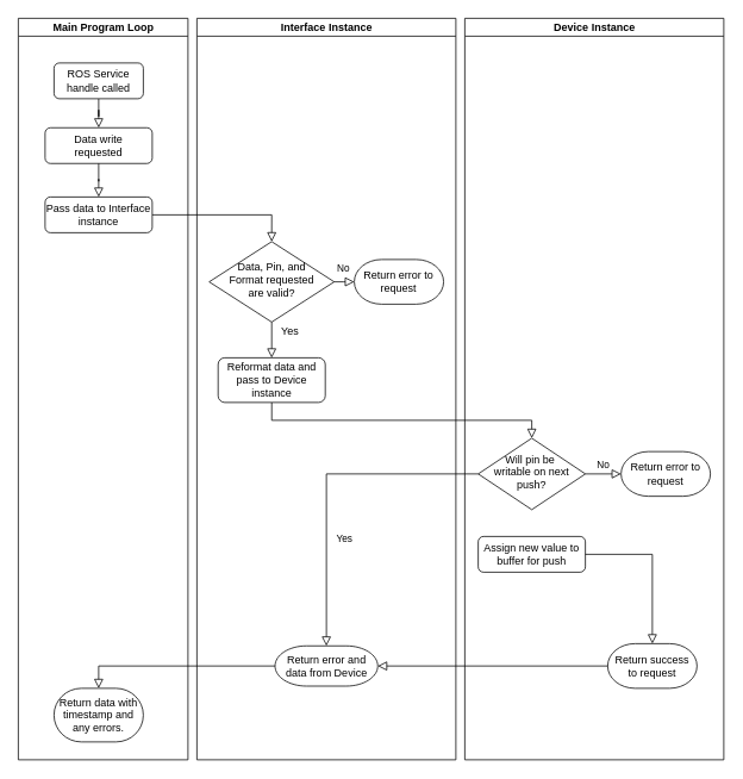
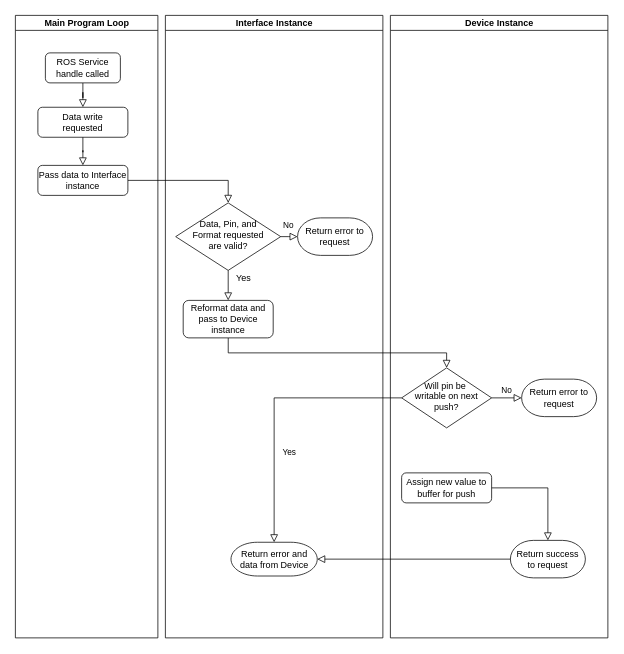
  <mxCell id="0" />
  <mxCell id="1" parent="0" />
  <mxCell id="2" value="" style="edgeStyle=orthogonalEdgeStyle;rounded=0;orthogonalLoop=1;jettySize=auto;html=1;entryX=0.5;entryY=0;entryDx=0;entryDy=0;endArrow=block;endFill=0;endSize=8;exitX=1;exitY=0.5;exitDx=0;exitDy=0;" edge="1" parent="1" source="22" target="16"><mxGeometry relative="1" as="geometry"><Array as="points"><mxPoint x="304" y="240" /></Array></mxGeometry></mxCell>
  <mxCell id="3" value="" style="edgeStyle=orthogonalEdgeStyle;rounded=0;orthogonalLoop=1;jettySize=auto;html=1;endArrow=block;endFill=0;endSize=8;entryX=0.5;entryY=0;entryDx=0;entryDy=0;" edge="1" parent="1" source="13" target="5"><mxGeometry relative="1" as="geometry"><Array as="points"><mxPoint x="304" y="470" /><mxPoint x="595" y="470" /></Array></mxGeometry></mxCell>
  <mxCell id="4" value="Device Instance" style="swimlane;html=1;startSize=20;horizontal=1;containerType=tree;strokeWidth=1;" vertex="1" parent="1"><mxGeometry x="520" y="20" width="290" height="830" as="geometry" /></mxCell>
  <mxCell id="5" value="Will pin be&amp;nbsp;&lt;br&gt;writable on next push?" style="rhombus;whiteSpace=wrap;html=1;shadow=0;fontFamily=Helvetica;fontSize=12;align=center;strokeWidth=1;spacing=6;spacingTop=-4;" parent="4" vertex="1"><mxGeometry x="15" y="470" width="120" height="80" as="geometry" /></mxCell>
- <mxCell id="6" value="Assign new value to buffer for push" style="rounded=1;whiteSpace=wrap;html=1;fontSize=12;glass=0;strokeWidth=1;shadow=0;" parent="4" vertex="1"><mxGeometry x="15" y="580" width="120" height="40" as="geometry" /></mxCell>
+ <mxCell id="6" value="Assign new value to buffer for push" style="rounded=1;whiteSpace=wrap;html=1;fontSize=12;glass=0;strokeWidth=1;shadow=0;" parent="4" vertex="1"><mxGeometry x="15" y="610" width="120" height="40" as="geometry" /></mxCell>
  <mxCell id="7" value="Yes" style="rounded=0;html=1;jettySize=auto;orthogonalLoop=1;fontSize=11;endArrow=block;endFill=0;endSize=8;strokeWidth=1;shadow=0;labelBackgroundColor=none;edgeStyle=orthogonalEdgeStyle;" parent="4" source="5" target="19" edge="1"><mxGeometry x="0.333" y="20" relative="1" as="geometry"><mxPoint as="offset" /></mxGeometry></mxCell>
  <mxCell id="8" value="&lt;span&gt;Return success &lt;br&gt;to request&lt;/span&gt;" style="strokeWidth=1;html=1;shape=mxgraph.flowchart.terminator;whiteSpace=wrap;" vertex="1" parent="4"><mxGeometry x="160" y="700" width="100" height="50" as="geometry" /></mxCell>
  <mxCell id="9" value="" style="edgeStyle=orthogonalEdgeStyle;rounded=0;orthogonalLoop=1;jettySize=auto;html=1;endArrow=block;endFill=0;endSize=8;" edge="1" parent="4" source="6" target="8"><mxGeometry relative="1" as="geometry" /></mxCell>
  <mxCell id="10" value="&lt;span&gt;Return error to request&lt;/span&gt;" style="strokeWidth=1;html=1;shape=mxgraph.flowchart.terminator;whiteSpace=wrap;" vertex="1" parent="4"><mxGeometry x="175" y="485" width="100" height="50" as="geometry" /></mxCell>
  <mxCell id="11" value="No" style="edgeStyle=orthogonalEdgeStyle;rounded=0;html=1;jettySize=auto;orthogonalLoop=1;fontSize=11;endArrow=block;endFill=0;endSize=8;strokeWidth=1;shadow=0;labelBackgroundColor=none;entryX=0;entryY=0.5;entryDx=0;entryDy=0;entryPerimeter=0;" parent="4" source="5" target="10" edge="1"><mxGeometry y="10" relative="1" as="geometry"><mxPoint as="offset" /><mxPoint x="175" y="510" as="targetPoint" /></mxGeometry></mxCell>
  <mxCell id="12" value="Interface Instance" style="swimlane;html=1;startSize=20;horizontal=1;containerType=tree;strokeWidth=1;" vertex="1" parent="1"><mxGeometry x="220" y="20" width="290" height="830" as="geometry" /></mxCell>
  <mxCell id="13" value="Reformat data and pass to Device instance" style="rounded=1;whiteSpace=wrap;html=1;fontSize=12;glass=0;strokeWidth=1;shadow=0;" vertex="1" parent="12"><mxGeometry x="23.75" y="380" width="120" height="50" as="geometry" /></mxCell>
  <mxCell id="14" value="Yes" style="text;html=1;align=center;verticalAlign=middle;resizable=0;points=[];autosize=1;" vertex="1" parent="12"><mxGeometry x="83.75" y="340" width="40" height="20" as="geometry" /></mxCell>
  <mxCell id="15" value="&lt;span&gt;Return error to request&lt;/span&gt;" style="strokeWidth=1;html=1;shape=mxgraph.flowchart.terminator;whiteSpace=wrap;" vertex="1" parent="12"><mxGeometry x="176.25" y="270" width="100" height="50" as="geometry" /></mxCell>
  <mxCell id="16" value="Data, Pin, and &lt;br&gt;Format requested &lt;br&gt;are valid?" style="rhombus;whiteSpace=wrap;html=1;shadow=0;fontFamily=Helvetica;fontSize=12;align=center;strokeWidth=1;spacing=6;spacingTop=-4;" parent="12" vertex="1"><mxGeometry x="13.75" y="250" width="140" height="90" as="geometry" /></mxCell>
  <mxCell id="17" style="edgeStyle=orthogonalEdgeStyle;rounded=0;orthogonalLoop=1;jettySize=auto;html=1;exitX=0.5;exitY=1;exitDx=0;exitDy=0;entryX=0.5;entryY=0;entryDx=0;entryDy=0;endArrow=block;endFill=0;endSize=8;" edge="1" parent="12" source="16" target="13"><mxGeometry relative="1" as="geometry" /></mxCell>
  <mxCell id="18" value="No" style="edgeStyle=orthogonalEdgeStyle;rounded=0;html=1;jettySize=auto;orthogonalLoop=1;fontSize=11;endArrow=block;endFill=0;endSize=8;strokeWidth=1;shadow=0;labelBackgroundColor=none;entryX=0;entryY=0.5;entryDx=0;entryDy=0;entryPerimeter=0;" parent="12" source="16" target="15" edge="1"><mxGeometry x="-0.111" y="15" relative="1" as="geometry"><mxPoint as="offset" /><mxPoint x="173.75" y="290" as="targetPoint" /><Array as="points"><mxPoint x="163.75" y="295" /><mxPoint x="163.75" y="295" /></Array></mxGeometry></mxCell>
  <mxCell id="19" value="Return error and data from Device" style="strokeWidth=1;html=1;shape=mxgraph.flowchart.terminator;whiteSpace=wrap;" vertex="1" parent="12"><mxGeometry x="87.5" y="702.5" width="115" height="45" as="geometry" /></mxCell>
  <mxCell id="20" value="Main Program Loop" style="swimlane;html=1;startSize=20;horizontal=1;containerType=tree;strokeWidth=1;" vertex="1" parent="1"><mxGeometry x="20" y="20" width="190" height="830" as="geometry" /></mxCell>
  <mxCell id="21" value="Data write &lt;br&gt;requested" style="rounded=1;whiteSpace=wrap;html=1;fontSize=12;glass=0;strokeWidth=1;shadow=0;" parent="20" vertex="1"><mxGeometry x="30" y="122.5" width="120" height="40" as="geometry" /></mxCell>
  <mxCell id="22" value="Pass data to Interface instance" style="rounded=1;whiteSpace=wrap;html=1;fontSize=12;glass=0;strokeWidth=1;shadow=0;" vertex="1" parent="20"><mxGeometry x="30" y="200" width="120" height="40" as="geometry" /></mxCell>
  <mxCell id="23" value="" style="rounded=0;html=1;jettySize=auto;orthogonalLoop=1;fontSize=11;endArrow=block;endFill=0;endSize=8;strokeWidth=1;shadow=0;labelBackgroundColor=none;edgeStyle=orthogonalEdgeStyle;entryX=0.5;entryY=0;entryDx=0;entryDy=0;" parent="20" source="21" target="22" edge="1"><mxGeometry relative="1" as="geometry" /></mxCell>
  <mxCell id="24" value="" style="edgeStyle=orthogonalEdgeStyle;rounded=0;orthogonalLoop=1;jettySize=auto;html=1;endArrow=block;endFill=0;endSize=8;" edge="1" parent="20" source="25" target="21"><mxGeometry relative="1" as="geometry" /></mxCell>
  <mxCell id="25" value="&lt;font style=&quot;font-size: 12px&quot;&gt;ROS Service handle called&lt;/font&gt;" style="rounded=1;whiteSpace=wrap;html=1;fontSize=12;glass=0;strokeWidth=1;shadow=0;" vertex="1" parent="20"><mxGeometry x="40" y="50" width="100" height="40" as="geometry" /></mxCell>
- <mxCell id="26" value="Return data with timestamp and any errors." style="strokeWidth=1;html=1;shape=mxgraph.flowchart.terminator;whiteSpace=wrap;" vertex="1" parent="20"><mxGeometry x="40" y="750" width="100" height="60" as="geometry" /></mxCell>
  <mxCell id="27" style="edgeStyle=orthogonalEdgeStyle;rounded=0;orthogonalLoop=1;jettySize=auto;html=1;exitX=0;exitY=0.5;exitDx=0;exitDy=0;exitPerimeter=0;entryX=1;entryY=0.5;entryDx=0;entryDy=0;entryPerimeter=0;endArrow=block;endFill=0;endSize=8;" edge="1" parent="1" source="8" target="19"><mxGeometry relative="1" as="geometry" /></mxCell>
- <mxCell id="28" style="edgeStyle=orthogonalEdgeStyle;rounded=0;orthogonalLoop=1;jettySize=auto;html=1;exitX=0;exitY=0.5;exitDx=0;exitDy=0;exitPerimeter=0;entryX=0.5;entryY=0;entryDx=0;entryDy=0;entryPerimeter=0;endArrow=block;endFill=0;endSize=8;" edge="1" parent="1" source="19" target="26"><mxGeometry relative="1" as="geometry" /></mxCell>
